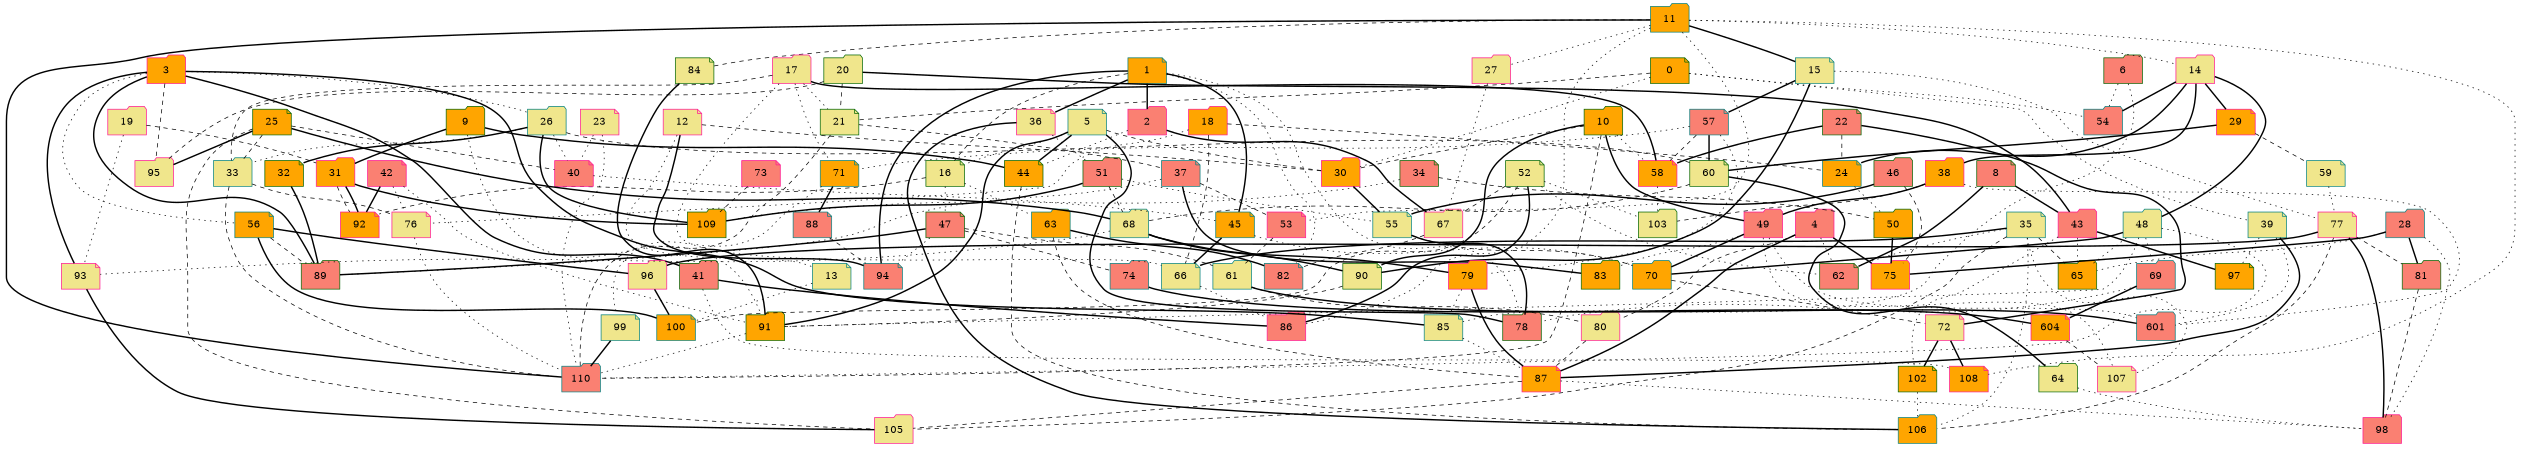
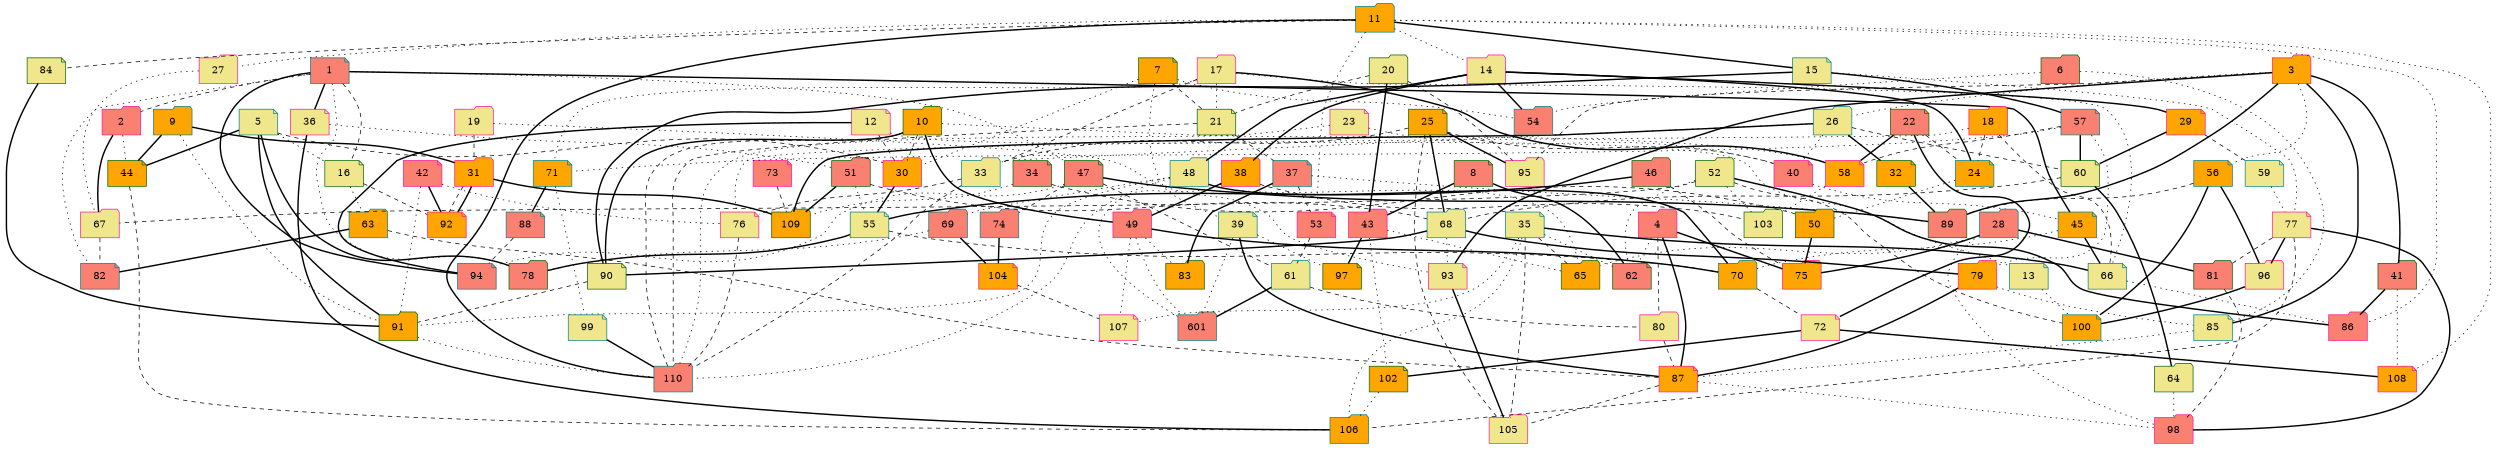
  graph {
    node [color=deeppink fillcolor=khaki shape=note style=filled]
    edge [style=bold]
-   1 [color=teal fillcolor=orange]
+   1 [color=teal fillcolor=salmon]
    2 [fillcolor=salmon shape=folder]
    16 [color=darkgreen]
    36
    45 [color=teal fillcolor=orange]
    47 [color=darkgreen fillcolor=salmon]
    78 [color=darkgreen fillcolor=salmon shape=folder]
    82 [color=teal fillcolor=salmon]
    94 [color=teal fillcolor=salmon]
    44 [color=darkgreen fillcolor=orange]
    67 [shape=folder]
    63 [color=teal fillcolor=orange shape=folder]
    92 [fillcolor=orange]
    106 [color=teal fillcolor=orange shape=folder]
    51 [color=darkgreen fillcolor=salmon shape=folder]
    66 [color=teal]
    70 [color=teal fillcolor=orange shape=folder]
    89 [color=darkgreen fillcolor=salmon shape=folder]
    61 [color=teal shape=folder]
    74 [color=teal fillcolor=salmon shape=folder]
    3 [fillcolor=orange shape=folder]
    26 [color=teal shape=folder]
    41 [color=darkgreen fillcolor=salmon shape=folder]
    56 [color=teal fillcolor=orange]
    85 [color=teal]
    93
    95 [shape=folder]
    33 [color=teal shape=folder]
    40 [fillcolor=salmon]
    32 [color=darkgreen fillcolor=orange]
    60 [color=darkgreen]
    109 [color=darkgreen fillcolor=orange shape=folder]
    86 [fillcolor=salmon shape=folder]
    108 [fillcolor=orange]
    100 [color=teal fillcolor=orange]
    96 [shape=folder]
    87 [fillcolor=orange]
    105 [shape=folder]
    4 [fillcolor=salmon shape=folder]
    62 [color=darkgreen fillcolor=salmon]
    75 [fillcolor=orange shape=folder]
    80 [shape=folder]
    98 [fillcolor=salmon shape=folder]
    5 [color=teal]
    30 [fillcolor=orange shape=folder]
    91 [color=darkgreen fillcolor=orange shape=folder]
    55 [color=teal]
    110 [color=teal fillcolor=salmon shape=folder]
    6 [color=darkgreen fillcolor=salmon shape=folder]
    54 [color=teal fillcolor=salmon shape=folder]
    73 [fillcolor=salmon]
-   7 [color=darkgreen fillcolor=orange label=0]
+   7 [color=darkgreen fillcolor=orange]
    21 [color=darkgreen]
    39 [color=teal]
    37 [color=teal fillcolor=salmon]
    n56 [color=teal fillcolor=salmon label=601 shape=folder]
    97 [color=darkgreen fillcolor=orange]
    8 [color=darkgreen fillcolor=salmon]
    43 [fillcolor=salmon shape=folder]
    65 [color=darkgreen fillcolor=orange shape=folder]
    102 [color=darkgreen fillcolor=orange]
-   9 [color=darkgreen fillcolor=orange shape=folder]
+   9 [color=teal fillcolor=orange shape=folder]
    31 [fillcolor=orange shape=folder]
    10 [color=darkgreen fillcolor=orange shape=folder]
    49 [fillcolor=salmon shape=folder]
    58 [fillcolor=orange]
    90 [color=darkgreen]
    107
    83 [color=darkgreen fillcolor=orange shape=folder]
    103 [color=darkgreen shape=folder]
    11 [color=teal fillcolor=orange shape=folder]
    14 [shape=folder]
    15 [color=teal]
    27 [shape=folder]
    53 [fillcolor=salmon]
    84 [color=darkgreen]
    24 [color=teal fillcolor=orange]
    29 [fillcolor=orange]
    38 [fillcolor=orange shape=folder]
    48 [color=teal shape=folder]
    57 [color=teal fillcolor=salmon]
    77
    12
    13 [color=teal]
    50 [color=darkgreen fillcolor=orange shape=folder]
    59 [color=teal]
    69 [color=teal fillcolor=salmon shape=folder]
    71 [color=teal fillcolor=orange]
    79 [fillcolor=orange shape=folder]
    81 [color=darkgreen fillcolor=salmon shape=folder]
    17 [shape=folder]
    76
    88 [color=teal fillcolor=salmon]
    99 [color=teal]
    18 [fillcolor=orange shape=folder]
    19 [shape=folder]
    20 [color=darkgreen shape=folder]
    22 [color=darkgreen fillcolor=salmon]
    72
    23
    25 [color=darkgreen fillcolor=orange]
    68 [color=teal shape=folder]
    64 [color=darkgreen shape=folder]
    28 [color=teal fillcolor=salmon shape=folder]
    34 [color=darkgreen fillcolor=salmon]
    35 [color=teal]
    42 [fillcolor=salmon]
    46 [color=darkgreen fillcolor=salmon shape=folder]
-   104 [fillcolor=orange label=604]
-   52 [color=darkgreen]
-   1 -- 2
+   104 [fillcolor=orange]
+   52 [color=darkgreen shape=folder]
+   1 -- 2 [style=dashed]
    1 -- 16 [style=dashed]
    1 -- 36
    1 -- 45
-   16 -- 47 [style=dotted]
+   1 -- 47 [style=dotted]
    1 -- 78 [style=dotted]
    1 -- 82 [style=dotted]
    1 -- 94
    2 -- 44 [style=dotted]
    2 -- 67
    16 -- 63 [style=dotted]
    16 -- 92 [style=dashed]
    36 -- 106
    36 -- 51 [style=dotted]
    45 -- 66
    45 -- 70 [style=dotted]
    47 -- 94 [style=dotted]
    47 -- 89
    47 -- 61 [style=dashed]
    47 -- 74 [style=dashed]
    44 -- 106 [style=dashed]
    67 -- 82 [style=dashed]
    63 -- 82
    63 -- 87 [style=dashed]
    51 -- 109
    51 -- 55 [style=dotted]
    51 -- 68 [style=dashed]
    66 -- 86 [style=dotted]
    70 -- 72 [style=dashed]
    61 -- 80 [style=dashed]
    61 -- n56
    74 -- 104
    3 -- 89
    3 -- 26 [style=dotted]
    3 -- 41
    3 -- 56 [style=dotted]
    3 -- 85
    3 -- 93
    3 -- 95 [style=dashed]
    26 -- 33 [style=dotted]
    26 -- 40 [style=dotted]
    26 -- 32
    26 -- 60 [style=dashed]
    26 -- 109
    41 -- 86
    41 -- 108 [style=dotted]
    56 -- 89 [style=dashed]
    56 -- 100
    56 -- 96
    85 -- 87 [style=dotted]
    93 -- 105
    33 -- 110 [style=dashed]
    33 -- 76 [style=dashed]
    40 -- 45 [style=dotted]
    32 -- 89
    60 -- 68 [style=dashed]
    60 -- 64
    96 -- 100
    87 -- 105 [style=dashed]
    87 -- 98 [style=dotted]
    4 -- 87
    4 -- 62 [style=dotted]
    4 -- 75
    4 -- 80 [style=dashed]
    80 -- 87 [style=dashed]
    5 -- 16 [style=dotted]
    5 -- 78
    5 -- 44
    5 -- 30 [style=dashed]
    5 -- 91
    30 -- 55
    91 -- 110 [style=dotted]
    55 -- 78
    55 -- 70 [style=dashed]
    6 -- 85 [style=dotted]
    6 -- 54 [style=dotted]
    73 -- 109 [style=dashed]
    7 -- 30 [style=dotted]
    7 -- 54 [style=dotted]
    7 -- 21 [style=dashed]
    7 -- 39 [style=dotted]
    21 -- 110 [style=dashed]
    21 -- 37 [style=dashed]
    39 -- 87
    39 -- n56 [style=dotted]
    39 -- 97 [style=dotted]
    37 -- 89 [style=dotted]
    37 -- 83
    37 -- 53 [style=dashed]
    8 -- 62
    8 -- 43
    43 -- 97
    43 -- 65 [style=dotted]
    43 -- 102 [style=dotted]
    102 -- 106 [style=dotted]
    9 -- 44
    9 -- 91 [style=dotted]
    9 -- 31
    31 -- 92 [style=dashed]
    31 -- 92
    31 -- 109
    10 -- 30 [style=dashed]
    10 -- 110 [style=dashed]
    10 -- 49
    10 -- 58 [style=dotted]
    10 -- 90
    49 -- 70
    49 -- n56 [style=dotted]
    49 -- 107 [style=dotted]
    49 -- 83 [style=dotted]
    58 -- 103 [style=dotted]
    90 -- 91 [style=dashed]
    11 -- 86 [style=dotted]
    11 -- 108 [style=dotted]
    11 -- 110
    11 -- 14 [style=dotted]
    11 -- 15
    11 -- 27 [style=dotted]
    11 -- 53 [style=dotted]
    11 -- 84 [style=dashed]
    14 -- 54
    14 -- 24
    14 -- 29
    14 -- 38
    14 -- 48
    15 -- 90
    15 -- 57
    15 -- 77 [style=dotted]
    27 -- 67 [style=dotted]
    53 -- 61 [style=dashed]
    84 -- 91
    24 -- 50 [style=dotted]
    29 -- 60
    29 -- 59 [style=dashed]
    38 -- n56 [style=dotted]
    38 -- 49
    38 -- 103 [style=dashed]
    48 -- 70
    48 -- 91 [style=dotted]
    48 -- 110 [style=dotted]
    48 -- 65 [style=dotted]
    48 -- 69 [style=dotted]
    57 -- 60
    57 -- 58 [style=dashed]
    57 -- 71 [style=dotted]
    57 -- 79 [style=dotted]
    77 -- 106 [style=dashed]
    77 -- 96
    77 -- 98
    77 -- 81 [style=dashed]
    12 -- 94
    12 -- 30 [style=dashed]
    12 -- 13 [style=dotted]
    13 -- 100 [style=dotted]
    50 -- 75
    59 -- 77 [style=dotted]
    69 -- 78 [style=dotted]
    69 -- 104
    71 -- 88
    71 -- 99 [style=dotted]
    79 -- 85 [style=dotted]
    79 -- 87
    81 -- 98 [style=dashed]
    17 -- 66 [style=dotted]
    17 -- 33 [style=dashed]
    17 -- 21 [style=dotted]
    17 -- 58
    17 -- 71 [style=dotted]
-   76 -- 110 [style=dotted]
+   76 -- 110 [style=dashed]
    88 -- 94 [style=dashed]
    99 -- 110
    18 -- 66 [style=dashed]
    18 -- 24 [style=dashed]
    18 -- 76 [style=dotted]
    19 -- 93 [style=dotted]
    19 -- 31 [style=dashed]
    20 -- 95 [style=dashed]
    20 -- 21 [style=dashed]
    20 -- 43
    22 -- 58
    22 -- 24 [style=dashed]
    22 -- 72
    72 -- 108
    72 -- 102
    23 -- 40 [style=dotted]
    23 -- 110 [style=dotted]
    25 -- 95
    25 -- 33 [style=dashed]
    25 -- 40 [style=dashed]
    25 -- 105 [style=dashed]
    25 -- 68
    68 -- 93 [style=dotted]
    68 -- 90
    68 -- 79
    64 -- 98 [style=dotted]
    28 -- 75
    28 -- 98 [style=dotted]
    28 -- 65 [style=dotted]
    28 -- 81
    34 -- 109 [style=dotted]
    34 -- 50 [style=dashed]
    35 -- 106 [style=dotted]
    35 -- 66
    35 -- 105 [style=dashed]
    35 -- 62 [style=dotted]
    35 -- 65 [style=dashed]
    35 -- 107 [style=dotted]
    42 -- 92
    42 -- 91 [style=dotted]
    42 -- 76 [style=dotted]
    46 -- 75 [style=dashed]
    46 -- 55
    104 -- 107 [style=dashed]
    52 -- 67 [style=dashed]
    52 -- 86
    52 -- 100 [style=dashed]
    52 -- 62 [style=dotted]
    52 -- 103 [style=dotted]
  }
